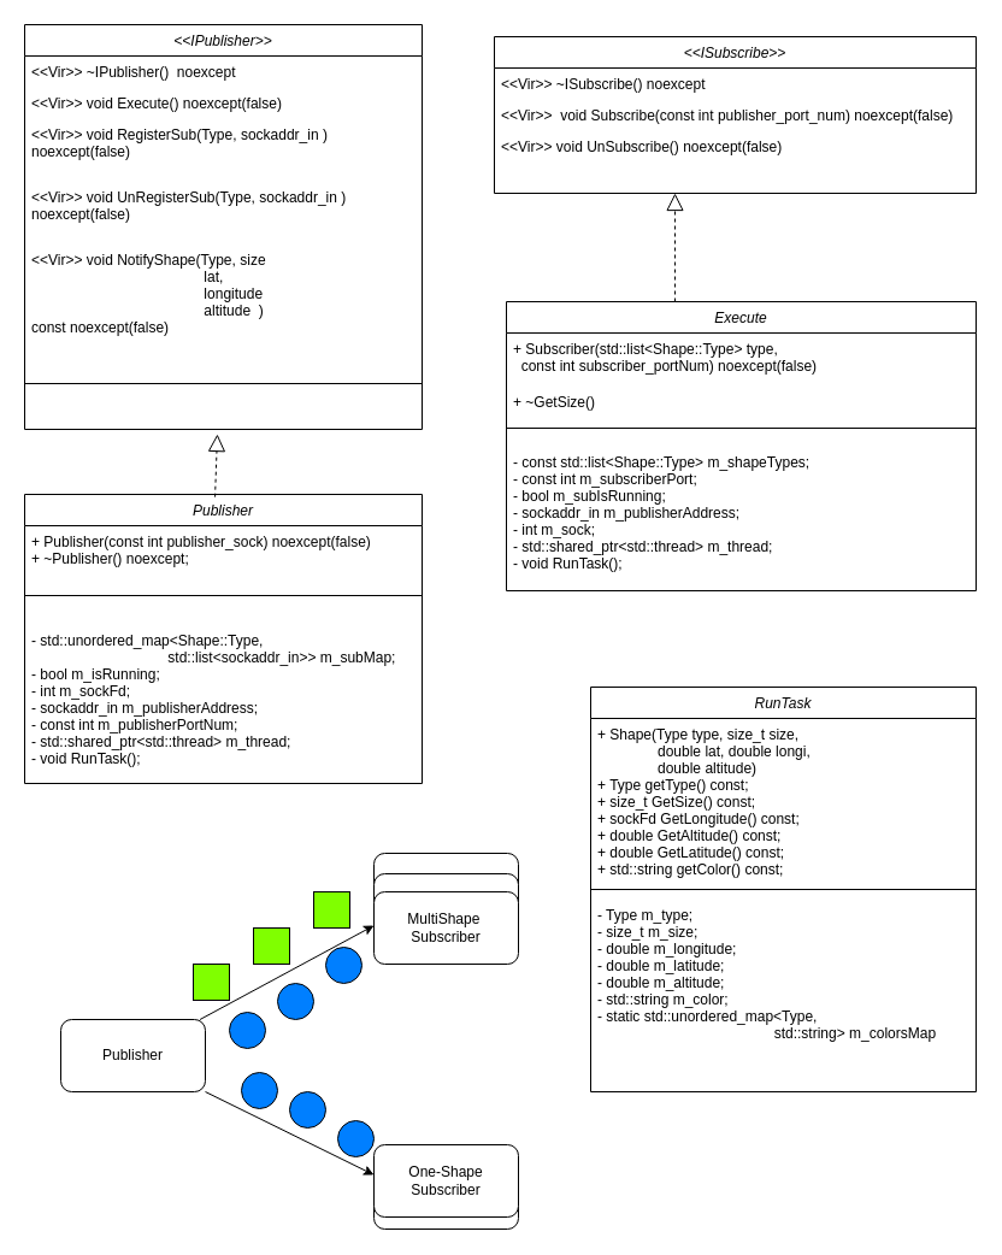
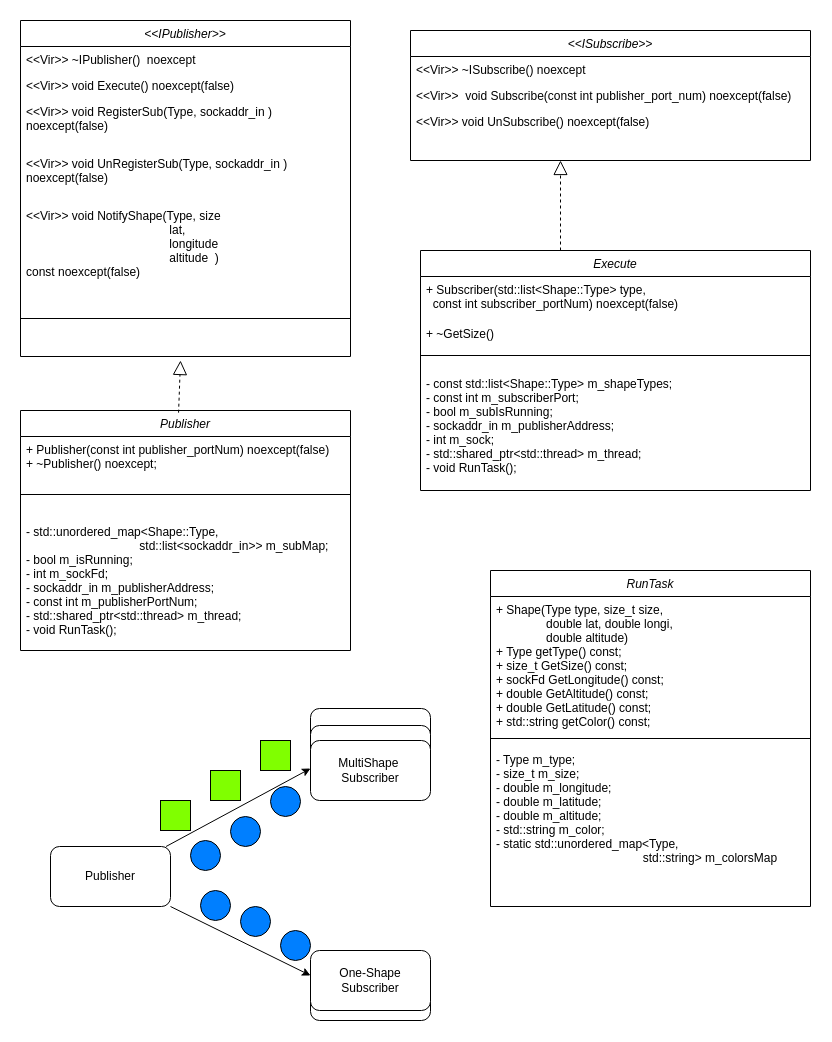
  <mxCell id="0" />
  <mxCell id="1" parent="0" />
  <mxCell id="2" value="&lt;&lt;IPublisher&gt;&gt;" style="swimlane;fontStyle=2;align=center;verticalAlign=top;childLayout=stackLayout;horizontal=1;startSize=26;horizontalStack=0;resizeParent=1;resizeLast=0;collapsible=1;marginBottom=0;rounded=0;shadow=0;strokeWidth=1;" parent="1" vertex="1"><mxGeometry x="20" y="20" width="330" height="336" as="geometry"><mxRectangle x="230" y="140" width="160" height="26" as="alternateBounds" /></mxGeometry></mxCell>
  <mxCell id="3" value="&lt;&lt;Vir&gt;&gt; ~IPublisher()  noexcept" style="text;align=left;verticalAlign=top;spacingLeft=4;spacingRight=4;overflow=hidden;rotatable=0;points=[[0,0.5],[1,0.5]];portConstraint=eastwest;" parent="2" vertex="1"><mxGeometry y="26" width="330" height="26" as="geometry" /></mxCell>
  <mxCell id="4" value="&lt;&lt;Vir&gt;&gt; void Execute() noexcept(false)" style="text;align=left;verticalAlign=top;spacingLeft=4;spacingRight=4;overflow=hidden;rotatable=0;points=[[0,0.5],[1,0.5]];portConstraint=eastwest;rounded=0;shadow=0;html=0;" parent="2" vertex="1"><mxGeometry y="52" width="330" height="26" as="geometry" /></mxCell>
  <mxCell id="5" value="&lt;&lt;Vir&gt;&gt; void RegisterSub(Type, sockaddr_in )&#10;noexcept(false) " style="text;align=left;verticalAlign=top;spacingLeft=4;spacingRight=4;overflow=hidden;rotatable=0;points=[[0,0.5],[1,0.5]];portConstraint=eastwest;rounded=0;shadow=0;html=0;" parent="2" vertex="1"><mxGeometry y="78" width="330" height="52" as="geometry" /></mxCell>
  <mxCell id="6" value="&lt;&lt;Vir&gt;&gt; void UnRegisterSub(Type, sockaddr_in )&#10;noexcept(false)" style="text;align=left;verticalAlign=top;spacingLeft=4;spacingRight=4;overflow=hidden;rotatable=0;points=[[0,0.5],[1,0.5]];portConstraint=eastwest;rounded=0;shadow=0;html=0;" parent="2" vertex="1"><mxGeometry y="130" width="330" height="52" as="geometry" /></mxCell>
  <mxCell id="7" value="&lt;&lt;Vir&gt;&gt; void NotifyShape(Type, size&#10;                                           lat,&#10;                                           longitude&#10;                                           altitude  )&#10;const noexcept(false)" style="text;align=left;verticalAlign=top;spacingLeft=4;spacingRight=4;overflow=hidden;rotatable=0;points=[[0,0.5],[1,0.5]];portConstraint=eastwest;rounded=0;shadow=0;html=0;" parent="2" vertex="1"><mxGeometry y="182" width="330" height="78" as="geometry" /></mxCell>
  <mxCell id="8" value="" style="line;html=1;strokeWidth=1;align=left;verticalAlign=middle;spacingTop=-1;spacingLeft=3;spacingRight=3;rotatable=0;labelPosition=right;points=[];portConstraint=eastwest;" parent="2" vertex="1"><mxGeometry y="260" width="330" height="76" as="geometry" /></mxCell>
  <mxCell id="9" value="Publisher" style="swimlane;fontStyle=2;align=center;verticalAlign=top;childLayout=stackLayout;horizontal=1;startSize=26;horizontalStack=0;resizeParent=1;resizeLast=0;collapsible=1;marginBottom=0;rounded=0;shadow=0;strokeWidth=1;" parent="1" vertex="1"><mxGeometry x="20" y="410" width="330" height="240" as="geometry"><mxRectangle x="50" y="400" width="160" height="26" as="alternateBounds" /></mxGeometry></mxCell>
- <mxCell id="10" value="+ Publisher(const int publisher_sock) noexcept(false)&#10;+ ~Publisher() noexcept;" style="text;align=left;verticalAlign=top;spacingLeft=4;spacingRight=4;overflow=hidden;rotatable=0;points=[[0,0.5],[1,0.5]];portConstraint=eastwest;" parent="9" vertex="1"><mxGeometry y="26" width="330" height="34" as="geometry" /></mxCell>
+ <mxCell id="10" value="+ Publisher(const int publisher_portNum) noexcept(false)&#10;+ ~Publisher() noexcept;" style="text;align=left;verticalAlign=top;spacingLeft=4;spacingRight=4;overflow=hidden;rotatable=0;points=[[0,0.5],[1,0.5]];portConstraint=eastwest;" parent="9" vertex="1"><mxGeometry y="26" width="330" height="34" as="geometry" /></mxCell>
  <mxCell id="11" value="" style="line;html=1;strokeWidth=1;align=left;verticalAlign=middle;spacingTop=-1;spacingLeft=3;spacingRight=3;rotatable=0;labelPosition=right;points=[];portConstraint=eastwest;" parent="9" vertex="1"><mxGeometry y="60" width="330" height="48" as="geometry" /></mxCell>
  <mxCell id="12" value="- std::unordered_map&lt;Shape::Type, &#10;                                  std::list&lt;sockaddr_in&gt;&gt; m_subMap;&#10;- bool m_isRunning;&#10;- int m_sockFd;&#10;- sockaddr_in m_publisherAddress;&#10;- const int m_publisherPortNum;&#10;- std::shared_ptr&lt;std::thread&gt; m_thread;&#10;- void RunTask();" style="text;align=left;verticalAlign=top;spacingLeft=4;spacingRight=4;overflow=hidden;rotatable=0;points=[[0,0.5],[1,0.5]];portConstraint=eastwest;" parent="9" vertex="1"><mxGeometry y="108" width="330" height="132" as="geometry" /></mxCell>
  <mxCell id="13" value="" style="endArrow=block;dashed=1;endFill=0;endSize=12;html=1;rounded=0;exitX=0.479;exitY=0.009;exitDx=0;exitDy=0;exitPerimeter=0;" parent="1" source="9" edge="1"><mxGeometry width="160" relative="1" as="geometry"><mxPoint x="260" y="410" as="sourcePoint" /><mxPoint x="180" y="360" as="targetPoint" /></mxGeometry></mxCell>
  <mxCell id="14" value="&lt;&lt;ISubscribe&gt;&gt;" style="swimlane;fontStyle=2;align=center;verticalAlign=top;childLayout=stackLayout;horizontal=1;startSize=26;horizontalStack=0;resizeParent=1;resizeLast=0;collapsible=1;marginBottom=0;rounded=0;shadow=0;strokeWidth=1;" parent="1" vertex="1"><mxGeometry x="410" y="30" width="400" height="130" as="geometry"><mxRectangle x="230" y="140" width="160" height="26" as="alternateBounds" /></mxGeometry></mxCell>
  <mxCell id="15" value="&lt;&lt;Vir&gt;&gt; ~ISubscribe() noexcept" style="text;align=left;verticalAlign=top;spacingLeft=4;spacingRight=4;overflow=hidden;rotatable=0;points=[[0,0.5],[1,0.5]];portConstraint=eastwest;" parent="14" vertex="1"><mxGeometry y="26" width="400" height="26" as="geometry" /></mxCell>
  <mxCell id="16" value="&lt;&lt;Vir&gt;&gt;  void Subscribe(const int publisher_port_num) noexcept(false)" style="text;align=left;verticalAlign=top;spacingLeft=4;spacingRight=4;overflow=hidden;rotatable=0;points=[[0,0.5],[1,0.5]];portConstraint=eastwest;rounded=0;shadow=0;html=0;" parent="14" vertex="1"><mxGeometry y="52" width="400" height="26" as="geometry" /></mxCell>
  <mxCell id="17" value="&lt;&lt;Vir&gt;&gt; void UnSubscribe() noexcept(false)" style="text;align=left;verticalAlign=top;spacingLeft=4;spacingRight=4;overflow=hidden;rotatable=0;points=[[0,0.5],[1,0.5]];portConstraint=eastwest;rounded=0;shadow=0;html=0;" parent="14" vertex="1"><mxGeometry y="78" width="400" height="32" as="geometry" /></mxCell>
  <mxCell id="18" value="Execute" style="swimlane;fontStyle=2;align=center;verticalAlign=top;childLayout=stackLayout;horizontal=1;startSize=26;horizontalStack=0;resizeParent=1;resizeLast=0;collapsible=1;marginBottom=0;rounded=0;shadow=0;strokeWidth=1;" parent="1" vertex="1"><mxGeometry x="420" y="250" width="390" height="240" as="geometry"><mxRectangle x="50" y="400" width="160" height="26" as="alternateBounds" /></mxGeometry></mxCell>
  <mxCell id="19" value="+ Subscriber(std::list&lt;Shape::Type&gt; type,&#10;  const int subscriber_portNum) noexcept(false)" style="text;align=left;verticalAlign=top;spacingLeft=4;spacingRight=4;overflow=hidden;rotatable=0;points=[[0,0.5],[1,0.5]];portConstraint=eastwest;" parent="18" vertex="1"><mxGeometry y="26" width="390" height="44" as="geometry" /></mxCell>
  <mxCell id="20" value="+ ~GetSize()" style="text;align=left;verticalAlign=top;spacingLeft=4;spacingRight=4;overflow=hidden;rotatable=0;points=[[0,0.5],[1,0.5]];portConstraint=eastwest;" parent="18" vertex="1"><mxGeometry y="70" width="390" height="20" as="geometry" /></mxCell>
  <mxCell id="21" value="" style="line;html=1;strokeWidth=1;align=left;verticalAlign=middle;spacingTop=-1;spacingLeft=3;spacingRight=3;rotatable=0;labelPosition=right;points=[];portConstraint=eastwest;" parent="18" vertex="1"><mxGeometry y="90" width="390" height="30" as="geometry" /></mxCell>
  <mxCell id="22" value="- const std::list&lt;Shape::Type&gt; m_shapeTypes;&#10;- const int m_subscriberPort;&#10;- bool m_subIsRunning;&#10;- sockaddr_in m_publisherAddress;&#10;- int m_sock;&#10;- std::shared_ptr&lt;std::thread&gt; m_thread;&#10;- void RunTask();" style="text;align=left;verticalAlign=top;spacingLeft=4;spacingRight=4;overflow=hidden;rotatable=0;points=[[0,0.5],[1,0.5]];portConstraint=eastwest;" parent="18" vertex="1"><mxGeometry y="120" width="390" height="120" as="geometry" /></mxCell>
  <mxCell id="23" value="" style="endArrow=block;dashed=1;endFill=0;endSize=12;html=1;rounded=0;" parent="1" edge="1"><mxGeometry width="160" relative="1" as="geometry"><mxPoint x="560" y="250" as="sourcePoint" /><mxPoint x="560" y="160" as="targetPoint" /></mxGeometry></mxCell>
  <mxCell id="24" value="RunTask" style="swimlane;fontStyle=2;align=center;verticalAlign=top;childLayout=stackLayout;horizontal=1;startSize=26;horizontalStack=0;resizeParent=1;resizeLast=0;collapsible=1;marginBottom=0;rounded=0;shadow=0;strokeWidth=1;" parent="1" vertex="1"><mxGeometry x="490" y="570" width="320" height="336" as="geometry"><mxRectangle x="230" y="140" width="160" height="26" as="alternateBounds" /></mxGeometry></mxCell>
  <mxCell id="25" value="+ Shape(Type type, size_t size,&#10;                             double lat, double longi,&#10;                             double altitude)&#10;+ Type getType() const;&#10;+ size_t GetSize() const;&#10;+ sockFd GetLongitude() const;&#10;+ double GetAltitude() const;&#10;+ double GetLatitude() const;&#10;+ std::string getColor() const;" style="text;align=left;verticalAlign=top;spacingLeft=4;spacingRight=4;overflow=hidden;rotatable=0;points=[[0,0.5],[1,0.5]];portConstraint=eastwest;" parent="24" vertex="1"><mxGeometry y="26" width="320" height="134" as="geometry" /></mxCell>
  <mxCell id="26" value="" style="line;html=1;strokeWidth=1;align=left;verticalAlign=middle;spacingTop=-1;spacingLeft=3;spacingRight=3;rotatable=0;labelPosition=right;points=[];portConstraint=eastwest;" parent="24" vertex="1"><mxGeometry y="160" width="320" height="16" as="geometry" /></mxCell>
  <mxCell id="27" value="- Type m_type;&#10;- size_t m_size;&#10;- double m_longitude;&#10;- double m_latitude;&#10;- double m_altitude;&#10;- std::string m_color;&#10;- static std::unordered_map&lt;Type, &#10;                                            std::string&gt; m_colorsMap" style="text;align=left;verticalAlign=top;spacingLeft=4;spacingRight=4;overflow=hidden;rotatable=0;points=[[0,0.5],[1,0.5]];portConstraint=eastwest;" parent="24" vertex="1"><mxGeometry y="176" width="320" height="134" as="geometry" /></mxCell>
  <mxCell id="28" value="Publisher" style="rounded=1;whiteSpace=wrap;html=1;" parent="1" vertex="1"><mxGeometry x="50" y="846" width="120" height="60" as="geometry" /></mxCell>
  <mxCell id="29" value="MultiShape&amp;nbsp;&lt;br&gt;Subscriber" style="rounded=1;whiteSpace=wrap;html=1;" parent="1" vertex="1"><mxGeometry x="310" y="708" width="120" height="60" as="geometry" /></mxCell>
  <mxCell id="30" value="One-Shape&lt;br&gt;Subscriber" style="rounded=1;whiteSpace=wrap;html=1;" parent="1" vertex="1"><mxGeometry x="310" y="960" width="120" height="60" as="geometry" /></mxCell>
  <mxCell id="31" value="" style="endArrow=classic;html=1;rounded=0;entryX=0;entryY=1;entryDx=0;entryDy=0;" parent="1" source="28" target="29" edge="1"><mxGeometry width="50" height="50" relative="1" as="geometry"><mxPoint x="290" y="830" as="sourcePoint" /><mxPoint x="340" y="780" as="targetPoint" /></mxGeometry></mxCell>
  <mxCell id="32" value="" style="endArrow=classic;html=1;rounded=0;exitX=1;exitY=1;exitDx=0;exitDy=0;entryX=0;entryY=0.25;entryDx=0;entryDy=0;" parent="1" source="28" target="30" edge="1"><mxGeometry width="50" height="50" relative="1" as="geometry"><mxPoint x="180" y="856" as="sourcePoint" /><mxPoint x="320" y="778" as="targetPoint" /></mxGeometry></mxCell>
  <mxCell id="33" value="" style="whiteSpace=wrap;html=1;aspect=fixed;fillColor=#80FF00;" parent="1" vertex="1"><mxGeometry x="160" y="800" width="30" height="30" as="geometry" /></mxCell>
  <mxCell id="34" value="" style="whiteSpace=wrap;html=1;aspect=fixed;fillColor=#80FF00;" parent="1" vertex="1"><mxGeometry x="210" y="770" width="30" height="30" as="geometry" /></mxCell>
  <mxCell id="35" value="" style="whiteSpace=wrap;html=1;aspect=fixed;fillColor=#80FF00;" parent="1" vertex="1"><mxGeometry x="260" y="740" width="30" height="30" as="geometry" /></mxCell>
  <mxCell id="36" value="" style="ellipse;whiteSpace=wrap;html=1;aspect=fixed;fillColor=#007FFF;" parent="1" vertex="1"><mxGeometry x="190" y="840" width="30" height="30" as="geometry" /></mxCell>
  <mxCell id="37" value="" style="ellipse;whiteSpace=wrap;html=1;aspect=fixed;fillColor=#007FFF;" parent="1" vertex="1"><mxGeometry x="230" y="816" width="30" height="30" as="geometry" /></mxCell>
  <mxCell id="38" value="" style="ellipse;whiteSpace=wrap;html=1;aspect=fixed;fillColor=#007FFF;" parent="1" vertex="1"><mxGeometry x="270" y="786" width="30" height="30" as="geometry" /></mxCell>
  <mxCell id="39" value="" style="ellipse;whiteSpace=wrap;html=1;aspect=fixed;fillColor=#007FFF;" parent="1" vertex="1"><mxGeometry x="200" y="890" width="30" height="30" as="geometry" /></mxCell>
  <mxCell id="40" value="" style="ellipse;whiteSpace=wrap;html=1;aspect=fixed;fillColor=#007FFF;" parent="1" vertex="1"><mxGeometry x="240" y="906" width="30" height="30" as="geometry" /></mxCell>
  <mxCell id="41" value="" style="ellipse;whiteSpace=wrap;html=1;aspect=fixed;fillColor=#007FFF;" parent="1" vertex="1"><mxGeometry x="280" y="930" width="30" height="30" as="geometry" /></mxCell>
  <mxCell id="42" value="MultiShape&amp;nbsp;&lt;br&gt;Subscriber" style="rounded=1;whiteSpace=wrap;html=1;" parent="1" vertex="1"><mxGeometry x="310" y="725" width="120" height="60" as="geometry" /></mxCell>
  <mxCell id="43" value="MultiShape&amp;nbsp;&lt;br&gt;Subscriber" style="rounded=1;whiteSpace=wrap;html=1;" parent="1" vertex="1"><mxGeometry x="310" y="740" width="120" height="60" as="geometry" /></mxCell>
  <mxCell id="44" value="One-Shape&lt;br&gt;Subscriber" style="rounded=1;whiteSpace=wrap;html=1;" parent="1" vertex="1"><mxGeometry x="310" y="950" width="120" height="60" as="geometry" /></mxCell>
